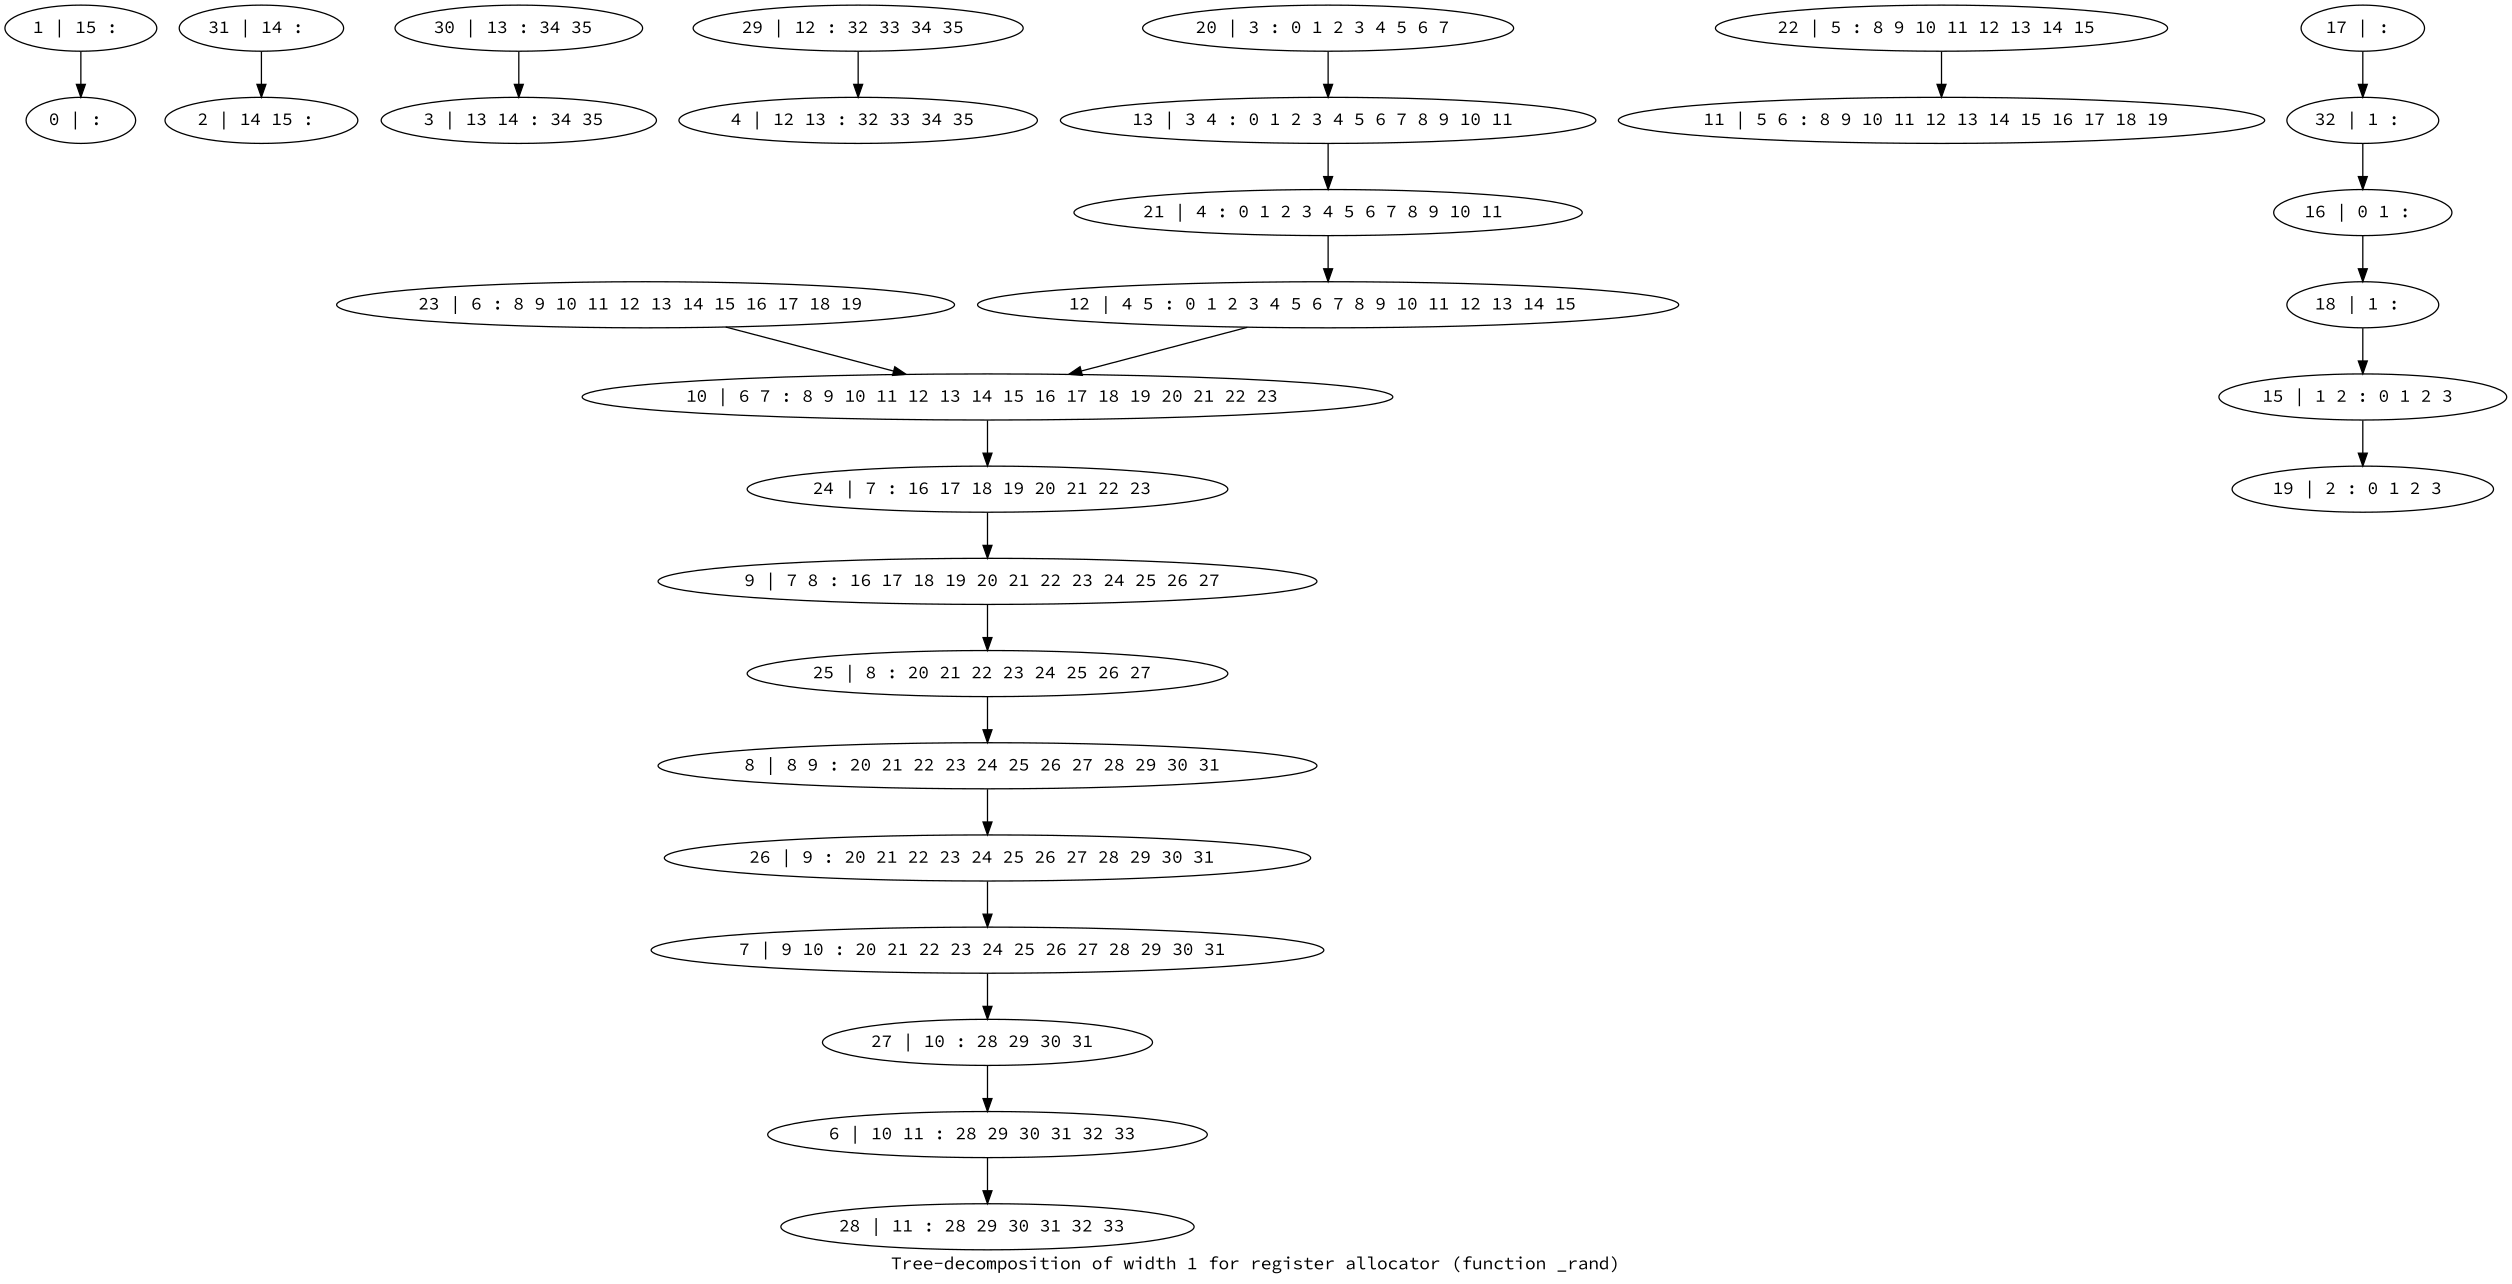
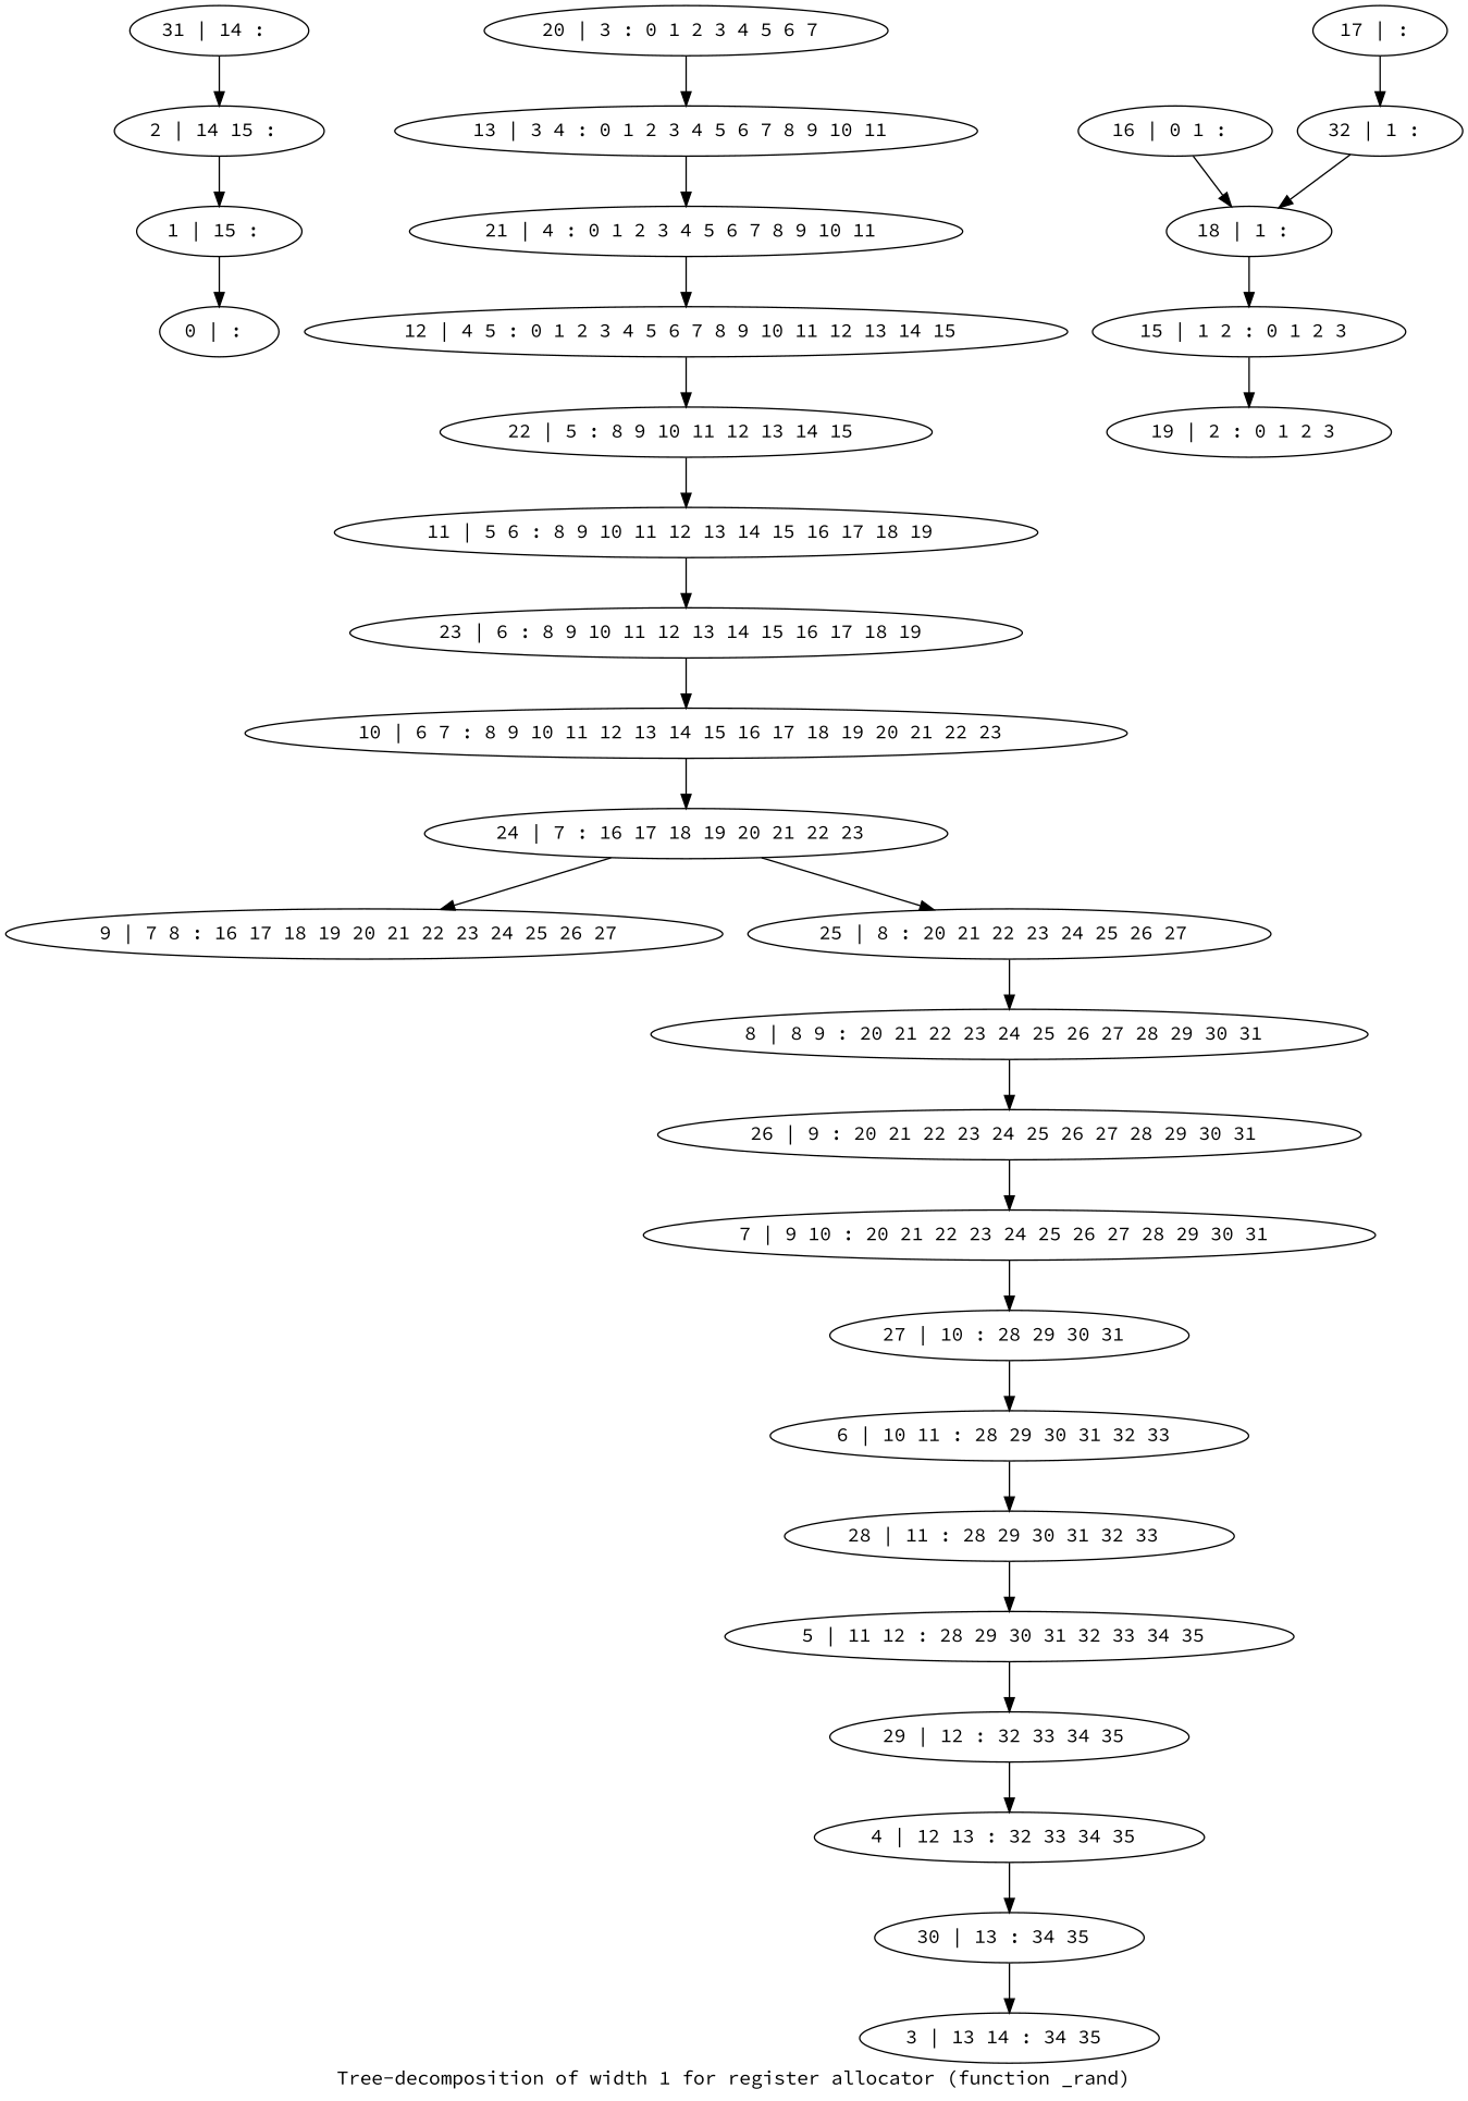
  digraph {
    fontname="Source Code Pro"
    label="Tree-decomposition of width 1 for register allocator (function _rand)"
    node [fontname="Source Code Pro"]
    edge [fontname="Source Code Pro"]
    n1 [label="0 | : "]
    n2 [label="1 | 15 : "]
    n3 [label="2 | 14 15 : "]
    n4 [label="3 | 13 14 : 34 35 "]
    n5 [label="31 | 14 : "]
    n6 [label="4 | 12 13 : 32 33 34 35 "]
    n7 [label="30 | 13 : 34 35 "]
+   n8 [label="5 | 11 12 : 28 29 30 31 32 33 34 35 "]
    n9 [label="29 | 12 : 32 33 34 35 "]
    n10 [label="6 | 10 11 : 28 29 30 31 32 33 "]
    n11 [label="28 | 11 : 28 29 30 31 32 33 "]
    n12 [label="7 | 9 10 : 20 21 22 23 24 25 26 27 28 29 30 31 "]
    n13 [label="27 | 10 : 28 29 30 31 "]
    n14 [label="8 | 8 9 : 20 21 22 23 24 25 26 27 28 29 30 31 "]
    n15 [label="26 | 9 : 20 21 22 23 24 25 26 27 28 29 30 31 "]
    n16 [label="9 | 7 8 : 16 17 18 19 20 21 22 23 24 25 26 27 "]
    n17 [label="25 | 8 : 20 21 22 23 24 25 26 27 "]
    n18 [label="10 | 6 7 : 8 9 10 11 12 13 14 15 16 17 18 19 20 21 22 23 "]
    n19 [label="24 | 7 : 16 17 18 19 20 21 22 23 "]
    n20 [label="11 | 5 6 : 8 9 10 11 12 13 14 15 16 17 18 19 "]
    n21 [label="23 | 6 : 8 9 10 11 12 13 14 15 16 17 18 19 "]
    n22 [label="12 | 4 5 : 0 1 2 3 4 5 6 7 8 9 10 11 12 13 14 15 "]
    n23 [label="22 | 5 : 8 9 10 11 12 13 14 15 "]
    n24 [label="13 | 3 4 : 0 1 2 3 4 5 6 7 8 9 10 11 "]
    n25 [label="21 | 4 : 0 1 2 3 4 5 6 7 8 9 10 11 "]
    n26 [label="20 | 3 : 0 1 2 3 4 5 6 7 "]
    n27 [label="15 | 1 2 : 0 1 2 3 "]
    n28 [label="19 | 2 : 0 1 2 3 "]
    n29 [label="16 | 0 1 : "]
    n30 [label="18 | 1 : "]
    n31 [label="17 | : "]
    n32 [label="32 | 1 : "]
    n2 -> n1
+   n3 -> n2
    n5 -> n3
+   n6 -> n7
    n7 -> n4
+   n8 -> n9
    n9 -> n6
    n10 -> n11
+   n11 -> n8
    n12 -> n13
    n13 -> n10
    n14 -> n15
    n15 -> n12
-   n16 -> n17
+   n19 -> n17
    n17 -> n14
    n18 -> n19
    n19 -> n16
+   n20 -> n21
    n21 -> n18
-   n22 -> n18
+   n22 -> n23
    n23 -> n20
    n24 -> n25
    n25 -> n22
    n26 -> n24
    n27 -> n28
    n29 -> n30
    n30 -> n27
    n31 -> n32
-   n32 -> n29
+   n32 -> n30
  }
